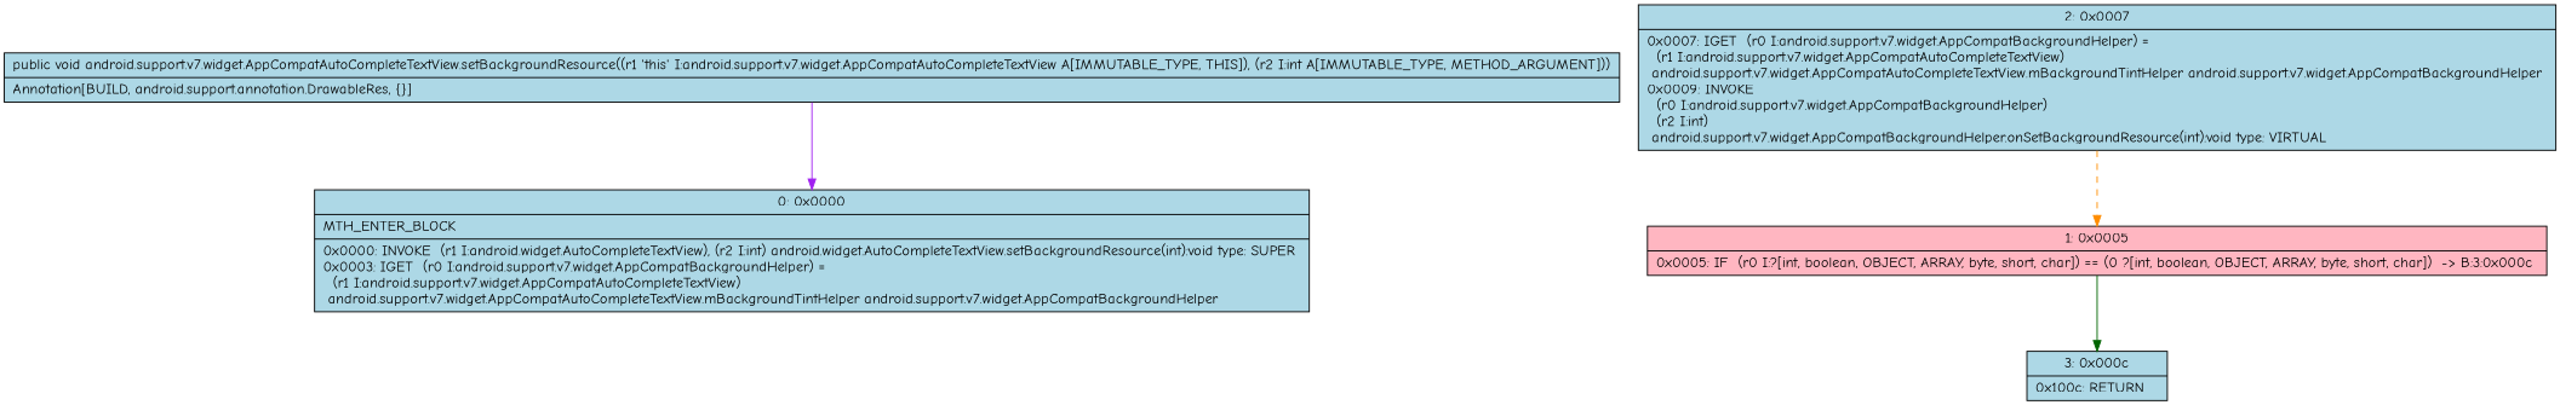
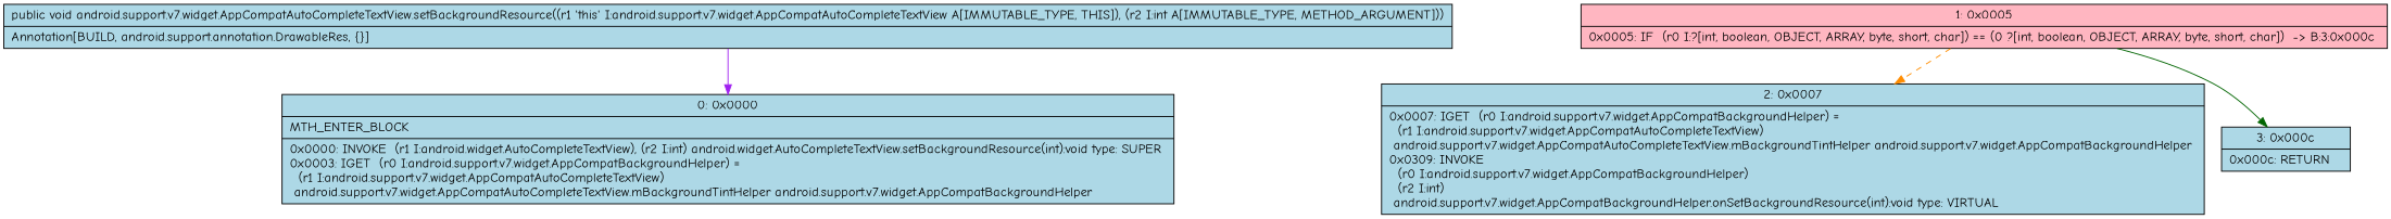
  digraph {
    fontname="Comic Neue"
    node [fillcolor=lightblue fontname="Comic Neue" shape=record style=filled]
    edge [fontname="Comic Neue"]
    n1 [label="{0\:\ 0x0000|MTH_ENTER_BLOCK\l|0x0000: INVOKE  (r1 I:android.widget.AutoCompleteTextView), (r2 I:int) android.widget.AutoCompleteTextView.setBackgroundResource(int):void type: SUPER \l0x0003: IGET  (r0 I:android.support.v7.widget.AppCompatBackgroundHelper) = \l  (r1 I:android.support.v7.widget.AppCompatAutoCompleteTextView)\l android.support.v7.widget.AppCompatAutoCompleteTextView.mBackgroundTintHelper android.support.v7.widget.AppCompatBackgroundHelper \l}"]
    n2 [fillcolor=lightpink label="{1\:\ 0x0005|0x0005: IF  (r0 I:?[int, boolean, OBJECT, ARRAY, byte, short, char]) == (0 ?[int, boolean, OBJECT, ARRAY, byte, short, char])  \-\> B:3:0x000c \l}"]
-   n3 [label="{2\:\ 0x0007|0x0007: IGET  (r0 I:android.support.v7.widget.AppCompatBackgroundHelper) = \l  (r1 I:android.support.v7.widget.AppCompatAutoCompleteTextView)\l android.support.v7.widget.AppCompatAutoCompleteTextView.mBackgroundTintHelper android.support.v7.widget.AppCompatBackgroundHelper \l0x0009: INVOKE  \l  (r0 I:android.support.v7.widget.AppCompatBackgroundHelper)\l  (r2 I:int)\l android.support.v7.widget.AppCompatBackgroundHelper.onSetBackgroundResource(int):void type: VIRTUAL \l}"]
-   n4 [label="{3\:\ 0x000c|0x100c: RETURN   \l}"]
+   n3 [label="{2\:\ 0x0007|0x0007: IGET  (r0 I:android.support.v7.widget.AppCompatBackgroundHelper) = \l  (r1 I:android.support.v7.widget.AppCompatAutoCompleteTextView)\l android.support.v7.widget.AppCompatAutoCompleteTextView.mBackgroundTintHelper android.support.v7.widget.AppCompatBackgroundHelper \l0x0309: INVOKE  \l  (r0 I:android.support.v7.widget.AppCompatBackgroundHelper)\l  (r2 I:int)\l android.support.v7.widget.AppCompatBackgroundHelper.onSetBackgroundResource(int):void type: VIRTUAL \l}"]
+   n4 [label="{3\:\ 0x000c|0x000c: RETURN   \l}"]
    n5 [label="{public void android.support.v7.widget.AppCompatAutoCompleteTextView.setBackgroundResource((r1 'this' I:android.support.v7.widget.AppCompatAutoCompleteTextView A[IMMUTABLE_TYPE, THIS]), (r2 I:int A[IMMUTABLE_TYPE, METHOD_ARGUMENT]))  | Annotation[BUILD, android.support.annotation.DrawableRes, \{\}]\l}"]
-   n3 -> n2 [color=darkorange style=dashed]
+   n2 -> n3 [color=darkorange style=dashed]
    n2 -> n4 [color=darkgreen]
    n5 -> n1 [color=purple]
  }
